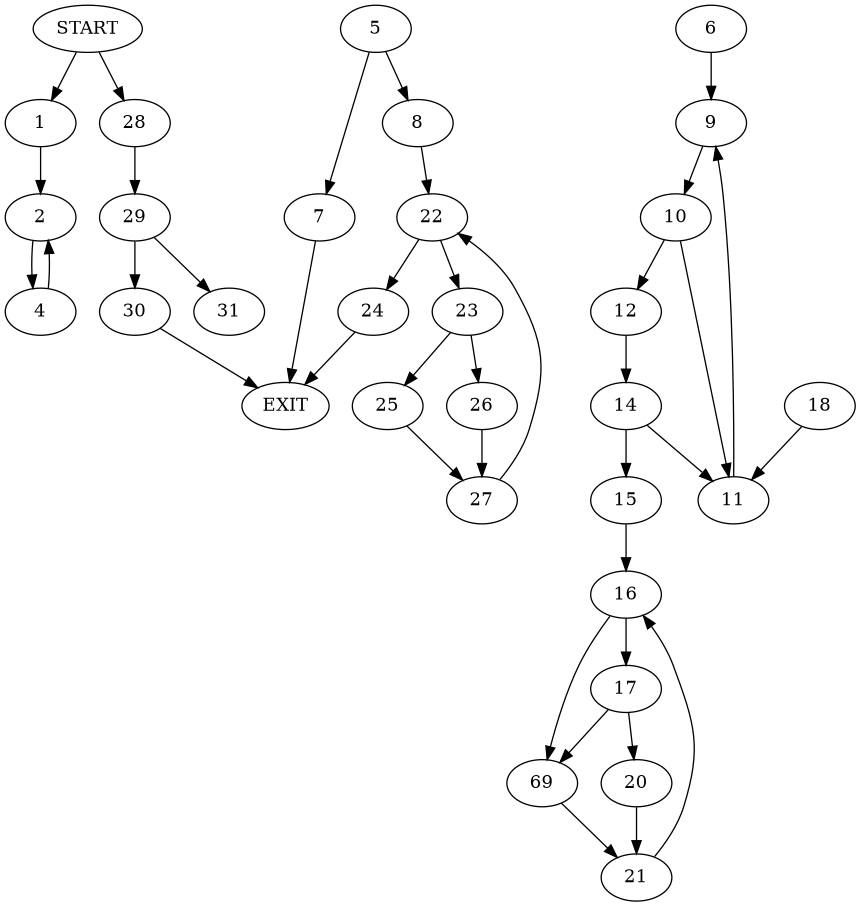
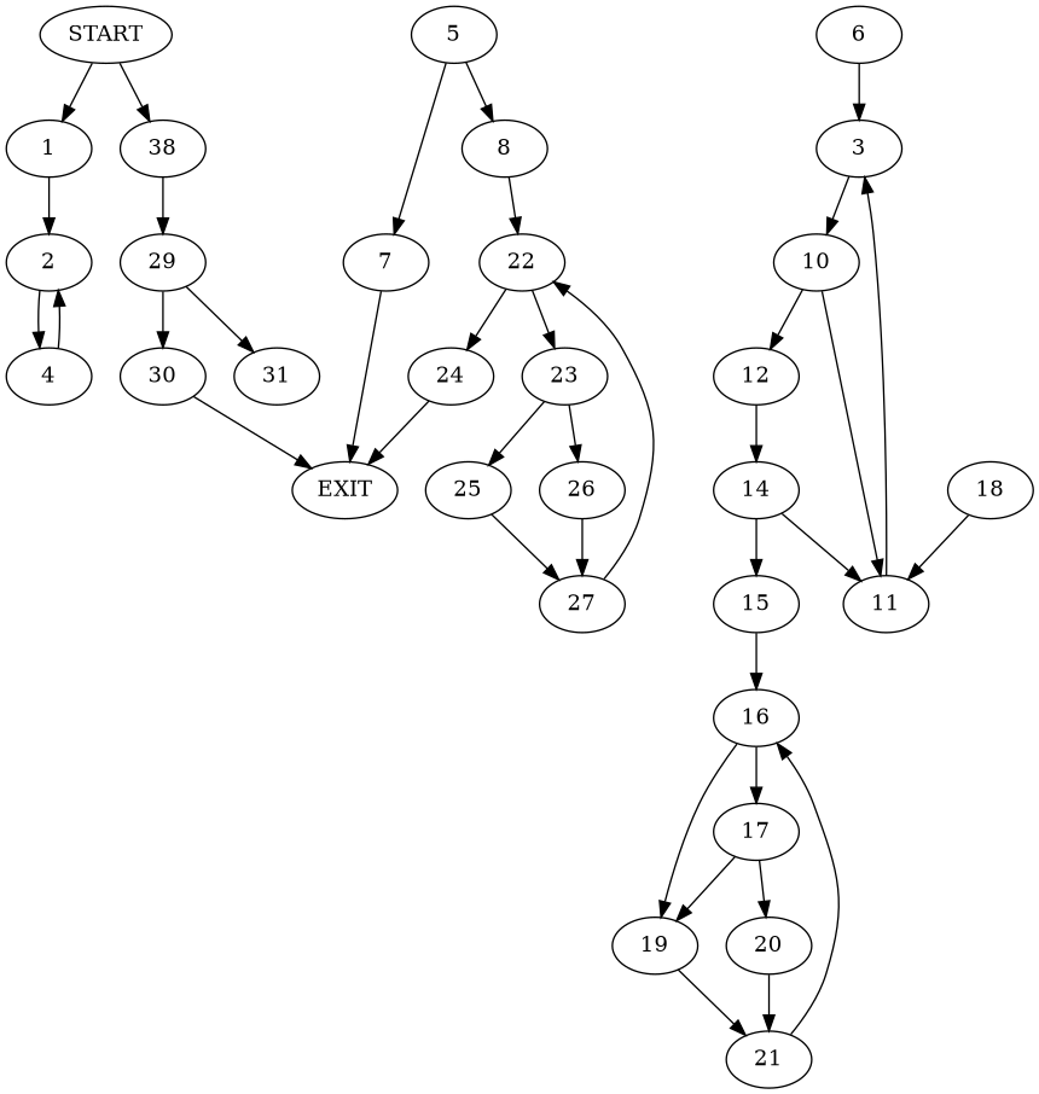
  digraph {
    n1 [label=START]
    1
-   28
+   28 [label=38]
    2
    29
    n6 [label=EXIT]
    4
    5
    7
    8
    6
-   9
+   9 [label=3]
    22
    10
    23
    24
    11
    12
    14
    15
    16
    17
-   19 [label=69]
+   19
    20
    18
    21
    25
    26
    27
    30
    31
    n1 -> 1
    n1 -> 28
    1 -> 2
    28 -> 29
    2 -> 4
    29 -> 30
    29 -> 31
    4 -> 2
    5 -> 7
    5 -> 8
    7 -> n6
    8 -> 22
    6 -> 9
    9 -> 10
    22 -> 23
    22 -> 24
    10 -> 11
    10 -> 12
    23 -> 25
    23 -> 26
    24 -> n6
    11 -> 9
    12 -> 14
    14 -> 11
    14 -> 15
    15 -> 16
    16 -> 17
    16 -> 19
    17 -> 19
    17 -> 20
    19 -> 21
    20 -> 21
    18 -> 11
    21 -> 16
    25 -> 27
    26 -> 27
    27 -> 22
    30 -> n6
  }
